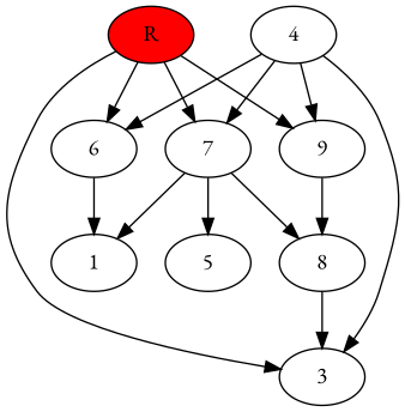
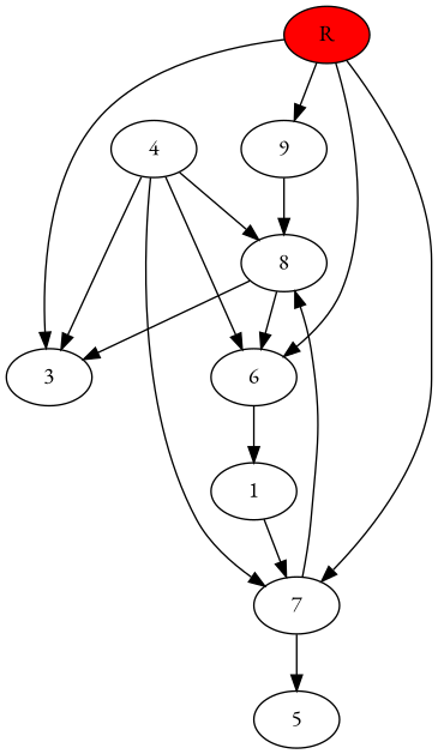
  digraph {
    fontname="EB Garamond"
    node [fontname="EB Garamond"]
    edge [fontname="EB Garamond"]
    n1 [label=9]
    8
    3
    6
    4
    7
    1
    5
    R [fillcolor="#ff0000" style=filled]
    n1 -> 8
    8 -> 3
+   8 -> 6
    6 -> 1
-   4 -> n1
+   4 -> 8
    4 -> 3
    4 -> 6
    4 -> 7
    7 -> 8
-   7 -> 1
+   1 -> 7
    7 -> 5
    R -> n1
    R -> 3
    R -> 6
    R -> 7
  }
